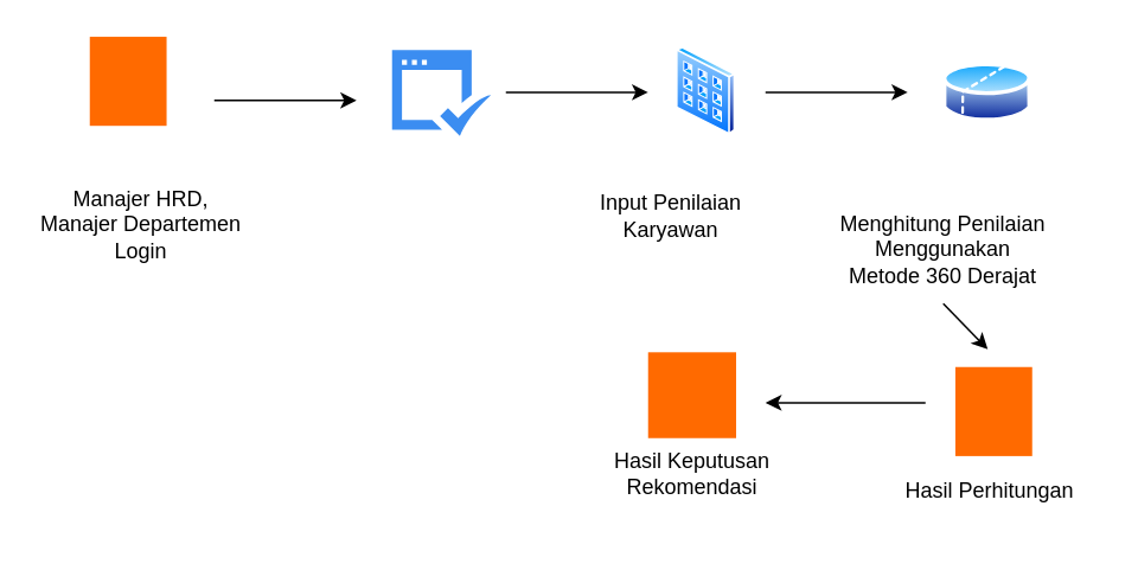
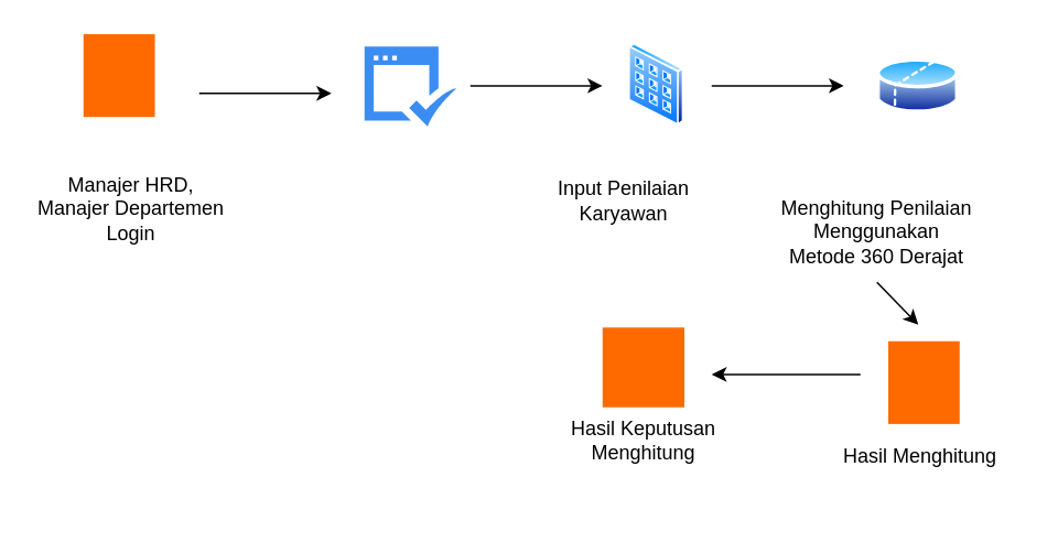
  <mxCell id="0" />
  <mxCell id="1" parent="0" />
  <mxCell id="2" value="" style="points=[];aspect=fixed;html=1;align=center;shadow=0;dashed=0;fillColor=#FF6A00;strokeColor=none;shape=mxgraph.alibaba_cloud.user_feedback_02;" parent="1" vertex="1"><mxGeometry x="50" y="20.2" width="43.2" height="50.1" as="geometry" /></mxCell>
  <mxCell id="3" value="" style="image;aspect=fixed;perimeter=ellipsePerimeter;html=1;align=center;shadow=0;dashed=0;spacingTop=3;image=img/lib/active_directory/input_output_filter.svg;" parent="1" vertex="1"><mxGeometry x="380" y="26" width="33.5" height="50" as="geometry" /></mxCell>
  <mxCell id="4" value="" style="image;aspect=fixed;perimeter=ellipsePerimeter;html=1;align=center;shadow=0;dashed=0;spacingTop=3;image=img/lib/active_directory/database_partition_2.svg;" parent="1" vertex="1"><mxGeometry x="530" y="33.3" width="50" height="37" as="geometry" /></mxCell>
  <mxCell id="5" value="" style="sketch=0;html=1;aspect=fixed;strokeColor=none;shadow=0;fillColor=#3B8DF1;verticalAlign=top;labelPosition=center;verticalLabelPosition=bottom;shape=mxgraph.gcp2.check_available" parent="1" vertex="1"><mxGeometry x="220" y="27.6" width="55.64" height="48.4" as="geometry" /></mxCell>
  <mxCell id="6" value="&lt;font style=&quot;vertical-align: inherit;&quot;&gt;&lt;font style=&quot;vertical-align: inherit;&quot;&gt;&lt;font style=&quot;vertical-align: inherit;&quot;&gt;&lt;font style=&quot;vertical-align: inherit;&quot;&gt;Manajer HRD, Manajer Departemen Login&lt;/font&gt;&lt;/font&gt;&lt;/font&gt;&lt;/font&gt;" style="text;html=1;align=center;verticalAlign=middle;whiteSpace=wrap;rounded=0;" parent="1" vertex="1"><mxGeometry x="20" y="96" width="118.4" height="60" as="geometry" /></mxCell>
  <mxCell id="7" value="&lt;font style=&quot;vertical-align: inherit;&quot;&gt;&lt;font style=&quot;vertical-align: inherit;&quot;&gt;&lt;font style=&quot;vertical-align: inherit;&quot;&gt;&lt;font style=&quot;vertical-align: inherit;&quot;&gt;Input Penilaian Karyawan&lt;/font&gt;&lt;/font&gt;&lt;/font&gt;&lt;/font&gt;" style="text;html=1;align=center;verticalAlign=middle;whiteSpace=wrap;rounded=0;" parent="1" vertex="1"><mxGeometry x="317.55" y="91" width="118.4" height="60" as="geometry" /></mxCell>
  <mxCell id="8" value="&lt;font style=&quot;vertical-align: inherit;&quot;&gt;&lt;font style=&quot;vertical-align: inherit;&quot;&gt;&lt;font style=&quot;vertical-align: inherit;&quot;&gt;&lt;font style=&quot;vertical-align: inherit;&quot;&gt;Menghitung Penilaian Menggunakan Metode 360 Derajat&lt;/font&gt;&lt;/font&gt;&lt;/font&gt;&lt;/font&gt;" style="text;html=1;align=center;verticalAlign=middle;whiteSpace=wrap;rounded=0;" parent="1" vertex="1"><mxGeometry x="470.8" y="110.3" width="118.4" height="60" as="geometry" /></mxCell>
  <mxCell id="9" value="" style="points=[];aspect=fixed;html=1;align=center;shadow=0;dashed=0;fillColor=#FF6A00;strokeColor=none;shape=mxgraph.alibaba_cloud.holowatcher;" parent="1" vertex="1"><mxGeometry x="536.8" y="206" width="43.2" height="50.1" as="geometry" /></mxCell>
- <mxCell id="10" value="&lt;font style=&quot;vertical-align: inherit;&quot;&gt;&lt;font style=&quot;vertical-align: inherit;&quot;&gt;&lt;font style=&quot;vertical-align: inherit;&quot;&gt;&lt;font style=&quot;vertical-align: inherit;&quot;&gt;Hasil Perhitungan&amp;nbsp;&lt;/font&gt;&lt;/font&gt;&lt;/font&gt;&lt;/font&gt;" style="text;html=1;align=center;verticalAlign=middle;whiteSpace=wrap;rounded=0;" parent="1" vertex="1"><mxGeometry x="499.2" y="246" width="118.4" height="60" as="geometry" /></mxCell>
+ <mxCell id="10" value="&lt;font style=&quot;vertical-align: inherit;&quot;&gt;&lt;font style=&quot;vertical-align: inherit;&quot;&gt;&lt;font style=&quot;vertical-align: inherit;&quot;&gt;&lt;font style=&quot;vertical-align: inherit;&quot;&gt;Hasil Menghitung&amp;nbsp;&lt;/font&gt;&lt;/font&gt;&lt;/font&gt;&lt;/font&gt;" style="text;html=1;align=center;verticalAlign=middle;whiteSpace=wrap;rounded=0;" parent="1" vertex="1"><mxGeometry x="499.2" y="246" width="118.4" height="60" as="geometry" /></mxCell>
  <mxCell id="11" value="" style="points=[];aspect=fixed;html=1;align=center;shadow=0;dashed=0;fillColor=#FF6A00;strokeColor=none;shape=mxgraph.alibaba_cloud.re_recommendation_engine;" parent="1" vertex="1"><mxGeometry x="364" y="197.7" width="49.5" height="48.3" as="geometry" /></mxCell>
- <mxCell id="12" value="Hasil Keputusan Rekomendasi" style="text;html=1;align=center;verticalAlign=middle;whiteSpace=wrap;rounded=0;" parent="1" vertex="1"><mxGeometry x="329.55" y="236" width="118.4" height="60" as="geometry" /></mxCell>
+ <mxCell id="12" value="Hasil Keputusan Menghitung" style="text;html=1;align=center;verticalAlign=middle;whiteSpace=wrap;rounded=0;" parent="1" vertex="1"><mxGeometry x="329.55" y="236" width="118.4" height="60" as="geometry" /></mxCell>
  <mxCell id="13" value="" style="endArrow=classic;html=1;rounded=0;" parent="1" edge="1"><mxGeometry width="50" height="50" relative="1" as="geometry"><mxPoint x="120" y="56" as="sourcePoint" /><mxPoint x="200" y="56" as="targetPoint" /></mxGeometry></mxCell>
  <mxCell id="14" value="" style="endArrow=classic;html=1;rounded=0;" parent="1" edge="1"><mxGeometry width="50" height="50" relative="1" as="geometry"><mxPoint x="284" y="51.42" as="sourcePoint" /><mxPoint x="364" y="51.42" as="targetPoint" /></mxGeometry></mxCell>
  <mxCell id="15" value="" style="endArrow=classic;html=1;rounded=0;" parent="1" edge="1"><mxGeometry width="50" height="50" relative="1" as="geometry"><mxPoint x="430" y="51.42" as="sourcePoint" /><mxPoint x="510" y="51.42" as="targetPoint" /></mxGeometry></mxCell>
  <mxCell id="16" value="" style="endArrow=classic;html=1;rounded=0;exitX=0.5;exitY=1;exitDx=0;exitDy=0;" parent="1" source="8" edge="1"><mxGeometry width="50" height="50" relative="1" as="geometry"><mxPoint x="440" y="61.42" as="sourcePoint" /><mxPoint x="555" y="196" as="targetPoint" /></mxGeometry></mxCell>
  <mxCell id="17" value="" style="endArrow=classic;html=1;rounded=0;" parent="1" edge="1"><mxGeometry width="50" height="50" relative="1" as="geometry"><mxPoint x="520" y="226.1" as="sourcePoint" /><mxPoint x="430" y="226.1" as="targetPoint" /></mxGeometry></mxCell>
